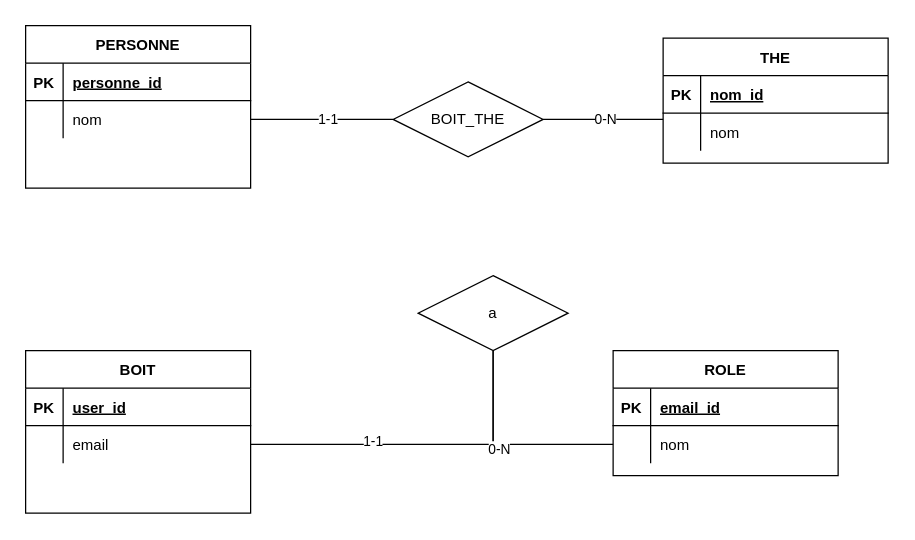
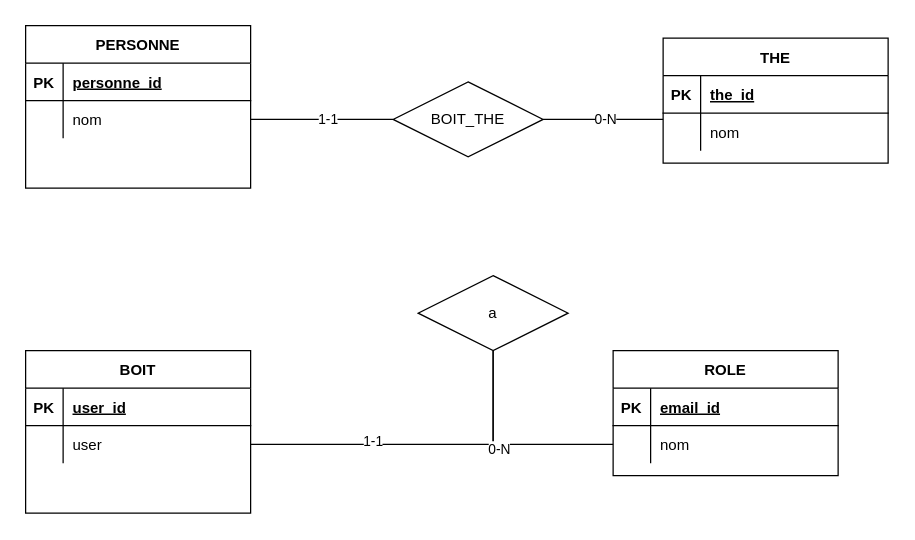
  <mxCell id="0" />
  <mxCell id="1" parent="0" />
  <mxCell id="2" value="PERSONNE" style="shape=table;startSize=30;container=1;collapsible=1;childLayout=tableLayout;fixedRows=1;rowLines=0;fontStyle=1;align=center;resizeLast=1;" parent="1" vertex="1"><mxGeometry x="20" y="20" width="180" height="130" as="geometry" /></mxCell>
  <mxCell id="3" value="" style="shape=partialRectangle;collapsible=0;dropTarget=0;pointerEvents=0;fillColor=none;top=0;left=0;bottom=1;right=0;points=[[0,0.5],[1,0.5]];portConstraint=eastwest;" parent="2" vertex="1"><mxGeometry y="30" width="180" height="30" as="geometry" /></mxCell>
  <mxCell id="4" value="PK" style="shape=partialRectangle;connectable=0;fillColor=none;top=0;left=0;bottom=0;right=0;fontStyle=1;overflow=hidden;" parent="3" vertex="1"><mxGeometry width="30" height="30" as="geometry" /></mxCell>
  <mxCell id="5" value="personne_id" style="shape=partialRectangle;connectable=0;fillColor=none;top=0;left=0;bottom=0;right=0;align=left;spacingLeft=6;fontStyle=5;overflow=hidden;" parent="3" vertex="1"><mxGeometry x="30" width="150" height="30" as="geometry" /></mxCell>
  <mxCell id="6" value="" style="shape=partialRectangle;collapsible=0;dropTarget=0;pointerEvents=0;fillColor=none;top=0;left=0;bottom=0;right=0;points=[[0,0.5],[1,0.5]];portConstraint=eastwest;" parent="2" vertex="1"><mxGeometry y="60" width="180" height="30" as="geometry" /></mxCell>
  <mxCell id="7" value="" style="shape=partialRectangle;connectable=0;fillColor=none;top=0;left=0;bottom=0;right=0;editable=1;overflow=hidden;" parent="6" vertex="1"><mxGeometry width="30" height="30" as="geometry" /></mxCell>
  <mxCell id="8" value="nom" style="shape=partialRectangle;connectable=0;fillColor=none;top=0;left=0;bottom=0;right=0;align=left;spacingLeft=6;overflow=hidden;" parent="6" vertex="1"><mxGeometry x="30" width="150" height="30" as="geometry" /></mxCell>
  <mxCell id="9" value="" style="shape=partialRectangle;collapsible=0;dropTarget=0;pointerEvents=0;fillColor=none;top=0;left=0;bottom=0;right=0;points=[[0,0.5],[1,0.5]];portConstraint=eastwest;" parent="2" vertex="1"><mxGeometry y="90" width="180" height="30" as="geometry" /></mxCell>
  <mxCell id="10" value="" style="shape=partialRectangle;connectable=0;fillColor=none;top=0;left=0;bottom=0;right=0;editable=1;overflow=hidden;" parent="9" vertex="1"><mxGeometry width="30" height="30" as="geometry" /></mxCell>
  <mxCell id="11" value="THE" style="shape=table;startSize=30;container=1;collapsible=1;childLayout=tableLayout;fixedRows=1;rowLines=0;fontStyle=1;align=center;resizeLast=1;" parent="1" vertex="1"><mxGeometry x="530" y="30" width="180" height="100" as="geometry" /></mxCell>
  <mxCell id="12" value="" style="shape=partialRectangle;collapsible=0;dropTarget=0;pointerEvents=0;fillColor=none;top=0;left=0;bottom=1;right=0;points=[[0,0.5],[1,0.5]];portConstraint=eastwest;" parent="11" vertex="1"><mxGeometry y="30" width="180" height="30" as="geometry" /></mxCell>
  <mxCell id="13" value="PK" style="shape=partialRectangle;connectable=0;fillColor=none;top=0;left=0;bottom=0;right=0;fontStyle=1;overflow=hidden;" parent="12" vertex="1"><mxGeometry width="30" height="30" as="geometry" /></mxCell>
- <mxCell id="14" value="nom_id" style="shape=partialRectangle;connectable=0;fillColor=none;top=0;left=0;bottom=0;right=0;align=left;spacingLeft=6;fontStyle=5;overflow=hidden;" parent="12" vertex="1"><mxGeometry x="30" width="150" height="30" as="geometry" /></mxCell>
+ <mxCell id="14" value="the_id" style="shape=partialRectangle;connectable=0;fillColor=none;top=0;left=0;bottom=0;right=0;align=left;spacingLeft=6;fontStyle=5;overflow=hidden;" parent="12" vertex="1"><mxGeometry x="30" width="150" height="30" as="geometry" /></mxCell>
  <mxCell id="15" value="" style="shape=partialRectangle;collapsible=0;dropTarget=0;pointerEvents=0;fillColor=none;top=0;left=0;bottom=0;right=0;points=[[0,0.5],[1,0.5]];portConstraint=eastwest;" parent="11" vertex="1"><mxGeometry y="60" width="180" height="30" as="geometry" /></mxCell>
  <mxCell id="16" value="" style="shape=partialRectangle;connectable=0;fillColor=none;top=0;left=0;bottom=0;right=0;editable=1;overflow=hidden;" parent="15" vertex="1"><mxGeometry width="30" height="30" as="geometry" /></mxCell>
  <mxCell id="17" value="nom" style="shape=partialRectangle;connectable=0;fillColor=none;top=0;left=0;bottom=0;right=0;align=left;spacingLeft=6;overflow=hidden;" parent="15" vertex="1"><mxGeometry x="30" width="150" height="30" as="geometry" /></mxCell>
  <mxCell id="18" style="edgeStyle=orthogonalEdgeStyle;rounded=0;orthogonalLoop=1;jettySize=auto;html=1;endArrow=none;endFill=0;" parent="1" source="22" target="6" edge="1"><mxGeometry relative="1" as="geometry" /></mxCell>
  <mxCell id="19" value="1-1" style="edgeLabel;html=1;align=center;verticalAlign=middle;resizable=0;points=[];" parent="18" vertex="1" connectable="0"><mxGeometry x="-0.07" y="-1" relative="1" as="geometry"><mxPoint as="offset" /></mxGeometry></mxCell>
  <mxCell id="20" style="edgeStyle=orthogonalEdgeStyle;rounded=0;orthogonalLoop=1;jettySize=auto;html=1;entryX=0;entryY=0.167;entryDx=0;entryDy=0;entryPerimeter=0;endArrow=none;endFill=0;" parent="1" source="22" target="15" edge="1"><mxGeometry relative="1" as="geometry" /></mxCell>
  <mxCell id="21" value="0-N" style="edgeLabel;html=1;align=center;verticalAlign=middle;resizable=0;points=[];" parent="20" vertex="1" connectable="0"><mxGeometry x="0.042" y="1" relative="1" as="geometry"><mxPoint as="offset" /></mxGeometry></mxCell>
  <mxCell id="22" value="BOIT_THE" style="shape=rhombus;perimeter=rhombusPerimeter;whiteSpace=wrap;html=1;align=center;" parent="1" vertex="1"><mxGeometry x="314" y="65" width="120" height="60" as="geometry" /></mxCell>
  <mxCell id="23" value="BOIT" style="shape=table;startSize=30;container=1;collapsible=1;childLayout=tableLayout;fixedRows=1;rowLines=0;fontStyle=1;align=center;resizeLast=1;" vertex="1" parent="1"><mxGeometry x="20" y="280" width="180" height="130" as="geometry" /></mxCell>
  <mxCell id="24" value="" style="shape=partialRectangle;collapsible=0;dropTarget=0;pointerEvents=0;fillColor=none;top=0;left=0;bottom=1;right=0;points=[[0,0.5],[1,0.5]];portConstraint=eastwest;" vertex="1" parent="23"><mxGeometry y="30" width="180" height="30" as="geometry" /></mxCell>
  <mxCell id="25" value="PK" style="shape=partialRectangle;connectable=0;fillColor=none;top=0;left=0;bottom=0;right=0;fontStyle=1;overflow=hidden;" vertex="1" parent="24"><mxGeometry width="30" height="30" as="geometry" /></mxCell>
  <mxCell id="26" value="user_id" style="shape=partialRectangle;connectable=0;fillColor=none;top=0;left=0;bottom=0;right=0;align=left;spacingLeft=6;fontStyle=5;overflow=hidden;" vertex="1" parent="24"><mxGeometry x="30" width="150" height="30" as="geometry" /></mxCell>
  <mxCell id="27" value="" style="shape=partialRectangle;collapsible=0;dropTarget=0;pointerEvents=0;fillColor=none;top=0;left=0;bottom=0;right=0;points=[[0,0.5],[1,0.5]];portConstraint=eastwest;" vertex="1" parent="23"><mxGeometry y="60" width="180" height="30" as="geometry" /></mxCell>
  <mxCell id="28" value="" style="shape=partialRectangle;connectable=0;fillColor=none;top=0;left=0;bottom=0;right=0;editable=1;overflow=hidden;" vertex="1" parent="27"><mxGeometry width="30" height="30" as="geometry" /></mxCell>
- <mxCell id="29" value="email" style="shape=partialRectangle;connectable=0;fillColor=none;top=0;left=0;bottom=0;right=0;align=left;spacingLeft=6;overflow=hidden;" vertex="1" parent="27"><mxGeometry x="30" width="150" height="30" as="geometry" /></mxCell>
+ <mxCell id="29" value="user" style="shape=partialRectangle;connectable=0;fillColor=none;top=0;left=0;bottom=0;right=0;align=left;spacingLeft=6;overflow=hidden;" vertex="1" parent="27"><mxGeometry x="30" width="150" height="30" as="geometry" /></mxCell>
  <mxCell id="30" value="" style="shape=partialRectangle;collapsible=0;dropTarget=0;pointerEvents=0;fillColor=none;top=0;left=0;bottom=0;right=0;points=[[0,0.5],[1,0.5]];portConstraint=eastwest;" vertex="1" parent="23"><mxGeometry y="90" width="180" height="30" as="geometry" /></mxCell>
  <mxCell id="31" value="" style="shape=partialRectangle;connectable=0;fillColor=none;top=0;left=0;bottom=0;right=0;editable=1;overflow=hidden;" vertex="1" parent="30"><mxGeometry width="30" height="30" as="geometry" /></mxCell>
  <mxCell id="32" value="ROLE" style="shape=table;startSize=30;container=1;collapsible=1;childLayout=tableLayout;fixedRows=1;rowLines=0;fontStyle=1;align=center;resizeLast=1;" vertex="1" parent="1"><mxGeometry x="490" y="280" width="180" height="100" as="geometry" /></mxCell>
  <mxCell id="33" value="" style="shape=partialRectangle;collapsible=0;dropTarget=0;pointerEvents=0;fillColor=none;top=0;left=0;bottom=1;right=0;points=[[0,0.5],[1,0.5]];portConstraint=eastwest;" vertex="1" parent="32"><mxGeometry y="30" width="180" height="30" as="geometry" /></mxCell>
  <mxCell id="34" value="PK" style="shape=partialRectangle;connectable=0;fillColor=none;top=0;left=0;bottom=0;right=0;fontStyle=1;overflow=hidden;" vertex="1" parent="33"><mxGeometry width="30" height="30" as="geometry" /></mxCell>
  <mxCell id="35" value="email_id" style="shape=partialRectangle;connectable=0;fillColor=none;top=0;left=0;bottom=0;right=0;align=left;spacingLeft=6;fontStyle=5;overflow=hidden;" vertex="1" parent="33"><mxGeometry x="30" width="150" height="30" as="geometry" /></mxCell>
  <mxCell id="36" value="" style="shape=partialRectangle;collapsible=0;dropTarget=0;pointerEvents=0;fillColor=none;top=0;left=0;bottom=0;right=0;points=[[0,0.5],[1,0.5]];portConstraint=eastwest;" vertex="1" parent="32"><mxGeometry y="60" width="180" height="30" as="geometry" /></mxCell>
  <mxCell id="37" value="" style="shape=partialRectangle;connectable=0;fillColor=none;top=0;left=0;bottom=0;right=0;editable=1;overflow=hidden;" vertex="1" parent="36"><mxGeometry width="30" height="30" as="geometry" /></mxCell>
  <mxCell id="38" value="nom" style="shape=partialRectangle;connectable=0;fillColor=none;top=0;left=0;bottom=0;right=0;align=left;spacingLeft=6;overflow=hidden;" vertex="1" parent="36"><mxGeometry x="30" width="150" height="30" as="geometry" /></mxCell>
  <mxCell id="39" style="edgeStyle=orthogonalEdgeStyle;rounded=0;orthogonalLoop=1;jettySize=auto;html=1;endArrow=none;endFill=0;" edge="1" parent="1" source="43" target="27"><mxGeometry relative="1" as="geometry" /></mxCell>
  <mxCell id="40" value="1-1" style="edgeLabel;html=1;align=center;verticalAlign=middle;resizable=0;points=[];" vertex="1" connectable="0" parent="39"><mxGeometry x="0.281" y="-3" relative="1" as="geometry"><mxPoint as="offset" /></mxGeometry></mxCell>
  <mxCell id="41" style="edgeStyle=orthogonalEdgeStyle;rounded=0;orthogonalLoop=1;jettySize=auto;html=1;endArrow=none;endFill=0;" edge="1" parent="1" source="43" target="36"><mxGeometry relative="1" as="geometry" /></mxCell>
  <mxCell id="42" value="0-N" style="edgeLabel;html=1;align=center;verticalAlign=middle;resizable=0;points=[];" vertex="1" connectable="0" parent="41"><mxGeometry x="-0.071" y="-3" relative="1" as="geometry"><mxPoint as="offset" /></mxGeometry></mxCell>
  <mxCell id="43" value="a" style="shape=rhombus;perimeter=rhombusPerimeter;whiteSpace=wrap;html=1;align=center;" vertex="1" parent="1"><mxGeometry x="334" y="220" width="120" height="60" as="geometry" /></mxCell>
